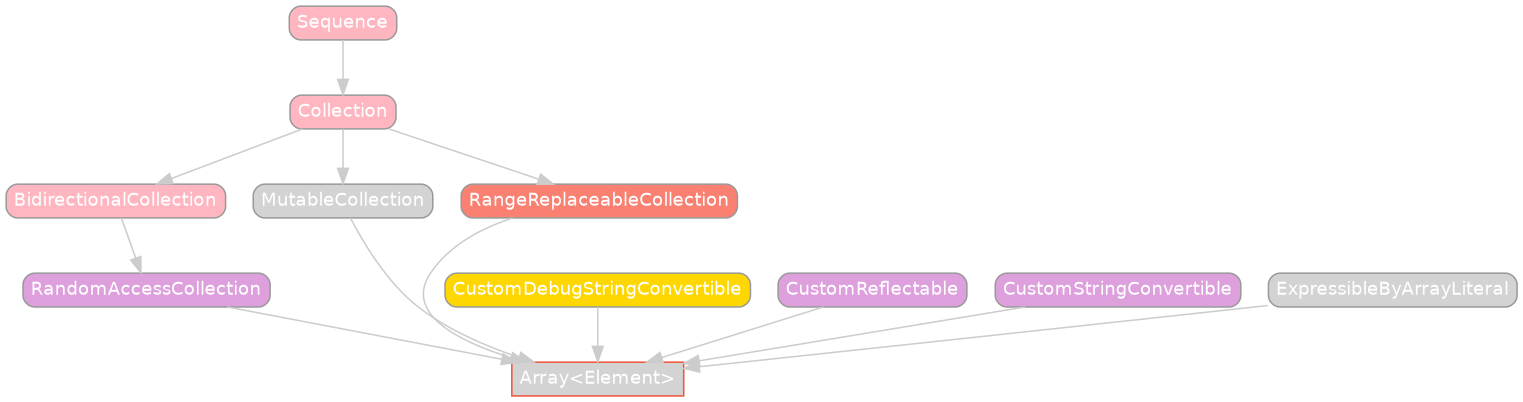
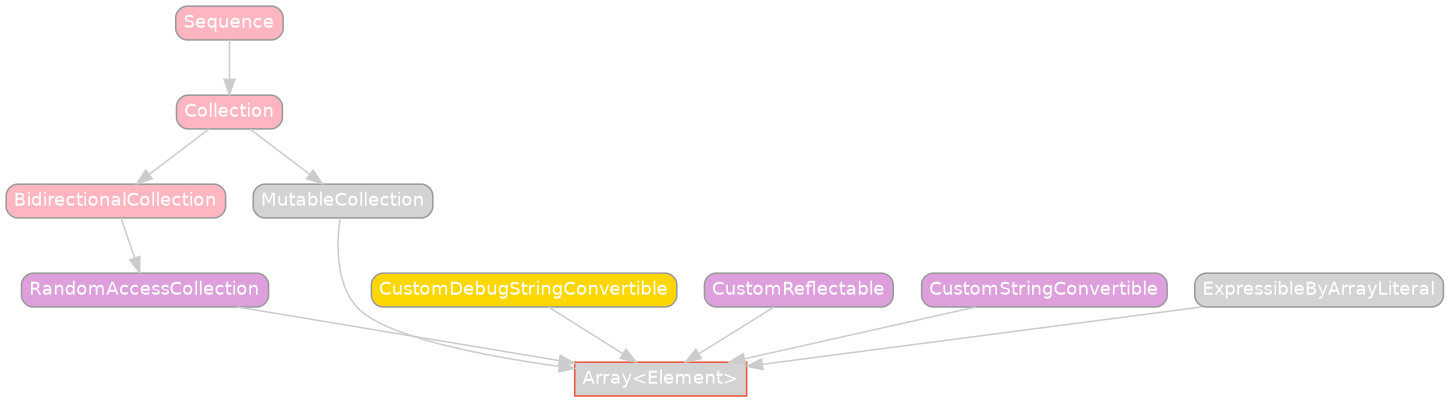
  strict digraph {
    node [color="#999999" fillcolor=lightgrey fontcolor=white fontname=Helvetica fontsize=12 margin="0.07,0.05" shape=box style="filled,rounded"]
    edge [color="#cccccc"]
    "Array<Element>" [color="#ee543d" height=0.3 style=filled]
    BidirectionalCollection [fillcolor=lightpink height=0.3]
    RandomAccessCollection [fillcolor=plum height=0.3]
    Collection [fillcolor=lightpink height=0.3]
    MutableCollection [height=0.3]
-   RangeReplaceableCollection [fillcolor=salmon height=0.3]
    CustomDebugStringConvertible [fillcolor=gold height=0.3]
    CustomReflectable [fillcolor=plum height=0.3]
    CustomStringConvertible [fillcolor=plum height=0.3]
    ExpressibleByArrayLiteral [height=0.3]
    Sequence [fillcolor=lightpink height=0.3]
    subgraph sub_1 {
      rank=max
      "Array<Element>"
    }
    BidirectionalCollection -> RandomAccessCollection
    RandomAccessCollection -> "Array<Element>"
    Collection -> BidirectionalCollection
    Collection -> MutableCollection
-   Collection -> RangeReplaceableCollection
    MutableCollection -> "Array<Element>"
-   RangeReplaceableCollection -> "Array<Element>"
    CustomDebugStringConvertible -> "Array<Element>"
    CustomReflectable -> "Array<Element>"
    CustomStringConvertible -> "Array<Element>"
    ExpressibleByArrayLiteral -> "Array<Element>"
    Sequence -> Collection
  }
